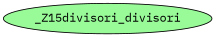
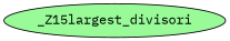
  digraph {
    rankdir=LR
    fontname="IBM Plex Mono"
-   n1 [label=_Z15divisori_divisori style=filled fillcolor=palegreen color=black fontname="IBM Plex Mono"]
+   n1 [label=_Z15largest_divisori style=filled fillcolor=palegreen color=black fontname="IBM Plex Mono"]
  }
